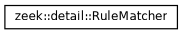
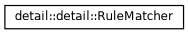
  digraph {
    rankdir=LR
-   n1 [color=black fillcolor=white fontname=Helvetica fontsize=10 height=0.2 label="zeek::detail::RuleMatcher" shape=record style=filled width=0.4]
+   n1 [color=black fillcolor=white fontname=Helvetica fontsize=10 height=0.2 label="detail::detail::RuleMatcher" shape=record style=filled width=0.4]
  }
